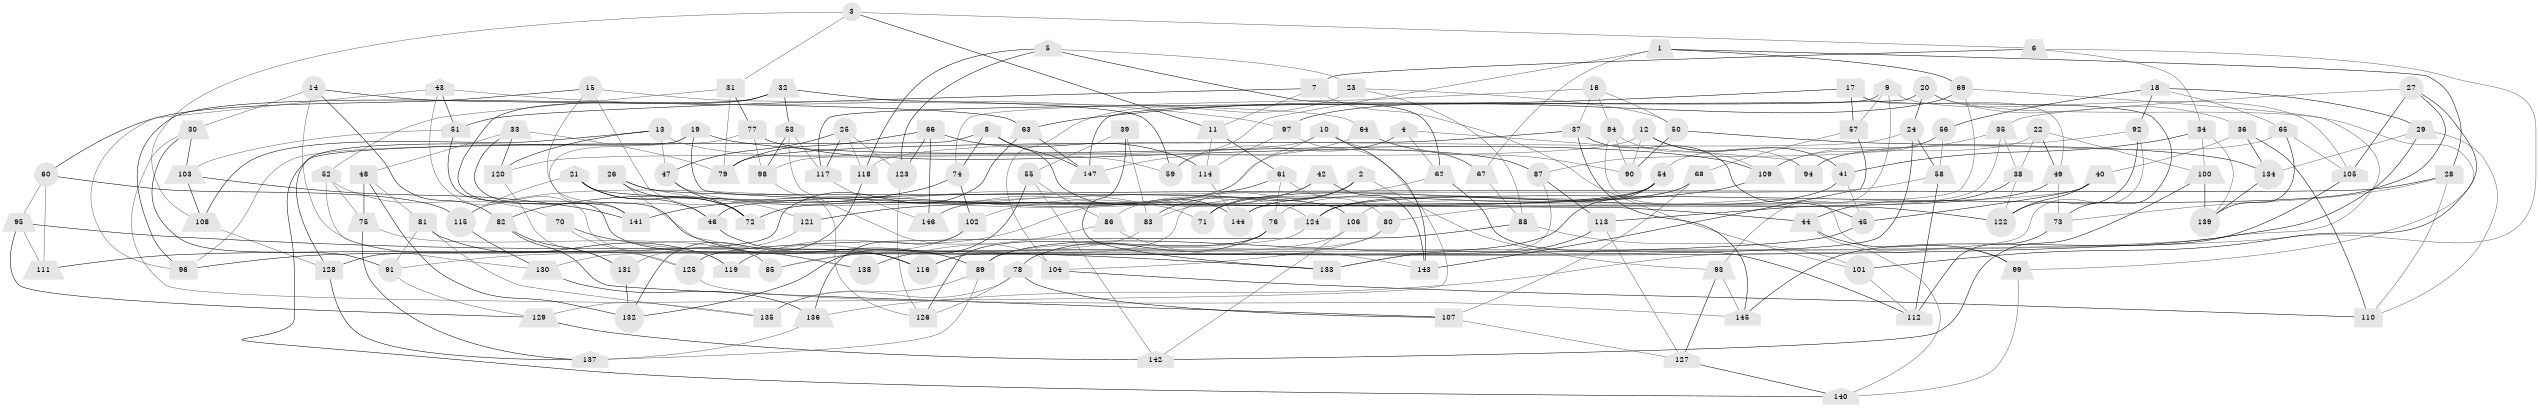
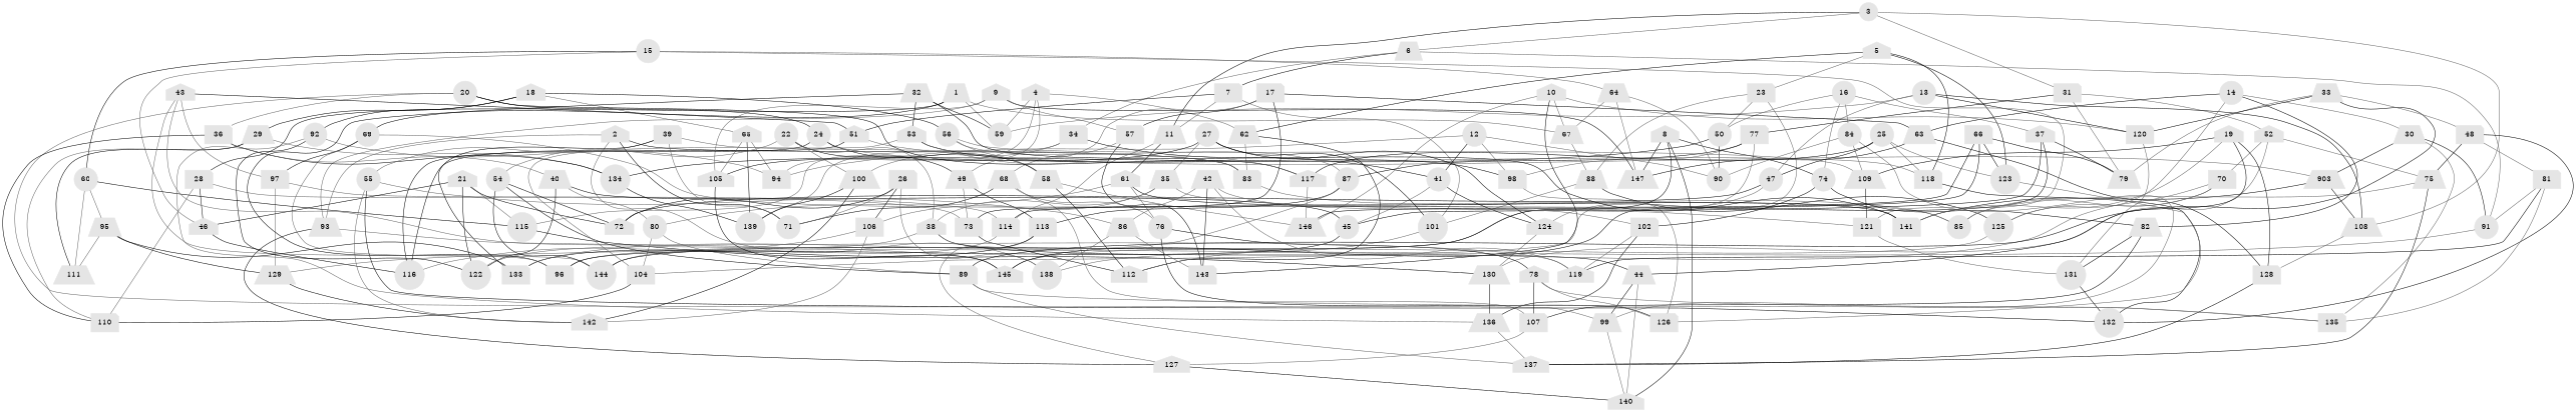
  graph {
    node [color=gray90 shape=circle style=filled]
    edge [color=gray40]
    1 [shape=trapezium]
    28 [shape=note]
    59
    67 [shape=trapezium]
    69
    46 [shape=house]
    73 [shape=note]
    110 [shape=note]
    88 [shape=trapezium]
    144
    97 [shape=note]
    85
    2 [shape=house]
    71
    83 [shape=note]
    93 [shape=trapezium]
    138
    145 [shape=house]
    127 [shape=house]
    6 [shape=trapezium]
    3
    11 [shape=trapezium]
    31 [shape=note]
    108 [shape=trapezium]
    7 [shape=note]
    34 [shape=note]
    91
    61 [shape=house]
    114 [shape=note]
    52 [shape=house]
    77 [shape=note]
    79 [shape=trapezium]
    128 [shape=note]
    4 [shape=house]
    62 [shape=trapezium]
    94 [shape=note]
    115
    112 [shape=house]
    130 [shape=trapezium]
    5 [shape=house]
    23 [shape=note]
    118 [shape=note]
    123
    50
    104 [shape=note]
    132
    126 [shape=note]
    51 [shape=house]
    101
    41
    100 [shape=trapezium]
    139
    129 [shape=trapezium]
    116
-   103 [shape=trapezium]
+   103 [shape=trapezium label=903]
    8 [shape=house]
    74
    140 [shape=house]
    147 [shape=trapezium]
    82 [shape=trapezium]
    102 [shape=note]
    9 [shape=house]
    57 [shape=note]
    105 [shape=house]
    143 [shape=note]
    68 [shape=trapezium]
    10 [shape=house]
    120 [shape=note]
    146 [shape=trapezium]
    131
    141 [shape=note]
    80
    76
    12
    90
    98 [shape=note]
    124 [shape=house]
    45
    13
    47
    72 [shape=house]
    30 [shape=trapezium]
    14
    63 [shape=trapezium]
    125
    135 [shape=note]
    107 [shape=note]
    15
    60
    64 [shape=trapezium]
    121 [shape=note]
    111 [shape=trapezium]
    95 [shape=trapezium]
    16
    37 [shape=house]
    84
    134
    109 [shape=trapezium]
    99 [shape=trapezium]
    17 [shape=note]
    49 [shape=trapezium]
    113 [shape=note]
    18 [shape=house]
    29 [shape=trapezium]
    56
    65 [shape=house]
    92
    58 [shape=trapezium]
    87
    122
    136 [shape=trapezium]
    19 [shape=house]
    44 [shape=trapezium]
    137 [shape=house]
    20
    24
    36 [shape=note]
    117 [shape=house]
    40 [shape=trapezium]
    21 [shape=house]
    22
    38 [shape=house]
    54
    89 [shape=note]
    142 [shape=house]
    25
    26 [shape=note]
    106 [shape=note]
    27
    35 [shape=trapezium]
    75 [shape=trapezium]
    70 [shape=note]
    96 [shape=note]
    32 [shape=trapezium]
    53 [shape=house]
    33 [shape=trapezium]
    48 [shape=note]
    81 [shape=note]
    39 [shape=note]
    55
    133 [shape=note]
    86 [shape=trapezium]
    42 [shape=trapezium]
    119 [shape=house]
    43 [shape=house]
    78 [shape=house]
    66 [shape=note]
    1 -- 28 [color=black]
    1 -- 59
    1 -- 67
    1 -- 69 [color=black]
    28 -- 46 [color=black]
    28 -- 73
    28 -- 110
    67 -- 88
    69 -- 144
    69 -- 97 [color=black]
    69 -- 85
    46 -- 116 [color=black]
    73 -- 112 [color=black]
    88 -- 101
    88 -- 125 [color=black]
    97 -- 114
    97 -- 129
    2 -- 71 [color=black]
    2 -- 83 [color=black]
    2 -- 93
    2 -- 138
    83 -- 85
    93 -- 145
    93 -- 127 [color=black]
    127 -- 140 [color=black]
    6 -- 7 [color=black]
    6 -- 34
    6 -- 91
    3 -- 6
    3 -- 11 [color=black]
    3 -- 31
    3 -- 108
    11 -- 61 [color=black]
    11 -- 114
    31 -- 52
    31 -- 77 [color=black]
    31 -- 79
    108 -- 128
    7 -- 11
    7 -- 51 [color=black]
    7 -- 101
    34 -- 41 [color=black]
    34 -- 100
    34 -- 139
    91 -- 129
    61 -- 141 [color=black]
    61 -- 80
    61 -- 76
    114 -- 144
    52 -- 130
    52 -- 75
    52 -- 70
    77 -- 98
    77 -- 87 [color=black]
    77 -- 96
    128 -- 137 [color=black]
    4 -- 59
    4 -- 62
    4 -- 94
    4 -- 115
    62 -- 83
    62 -- 112 [color=black]
    115 -- 130 [color=black]
    130 -- 136 [color=black]
    5 -- 62 [color=black]
    5 -- 23
    5 -- 118 [color=black]
    5 -- 123 [color=black]
    23 -- 88
    23 -- 50
    23 -- 104
    118 -- 132 [color=black]
    123 -- 126
    50 -- 90 [color=black]
    50 -- 134 [color=black]
    104 -- 110 [color=black]
    51 -- 116 [color=black]
    51 -- 103
    101 -- 112
    41 -- 124 [color=black]
    41 -- 45
    100 -- 139 [color=black]
    100 -- 142 [color=black]
    129 -- 142 [color=black]
    103 -- 108 [color=black]
    103 -- 141 [color=black]
    8 -- 144 [color=black]
    8 -- 74 [color=black]
    8 -- 140 [color=black]
    8 -- 147 [color=black]
    74 -- 82 [color=black]
    74 -- 102 [color=black]
    82 -- 131 [color=black]
    82 -- 107 [color=black]
    102 -- 136 [color=black]
    102 -- 119
    9 -- 93
    9 -- 147 [color=black]
    9 -- 57
    9 -- 105
    57 -- 143 [color=black]
    57 -- 68
    105 -- 145 [color=black]
    68 -- 71 [color=black]
    68 -- 76
    68 -- 107
    10 -- 67
    10 -- 143 [color=black]
    10 -- 120
    10 -- 146
    120 -- 131
    131 -- 132 [color=black]
    80 -- 104
    80 -- 89
    76 -- 126 [color=black]
    76 -- 78 [color=black]
    12 -- 94
    12 -- 41 [color=black]
    12 -- 90
    12 -- 98
    98 -- 126
    124 -- 130
    45 -- 96 [color=black]
    13 -- 59
    13 -- 108 [color=black]
    13 -- 120 [color=black]
    13 -- 47
    47 -- 124
    47 -- 72 [color=black]
    30 -- 91 [color=black]
    30 -- 103 [color=black]
    30 -- 135
    14 -- 82 [color=black]
    14 -- 30
    14 -- 63 [color=black]
    14 -- 125
    63 -- 128 [color=black]
    63 -- 147 [color=black]
    125 -- 145
    107 -- 127
    15 -- 46
    15 -- 60 [color=black]
    15 -- 64
    15 -- 121
    60 -- 115 [color=black]
    60 -- 111
    60 -- 95
    64 -- 67
    64 -- 147
    64 -- 90
    121 -- 131
    95 -- 129 [color=black]
    95 -- 111
    95 -- 133 [color=black]
    16 -- 50
    16 -- 74
    16 -- 37
    16 -- 84
    37 -- 145 [color=black]
    37 -- 79 [color=black]
    37 -- 45 [color=black]
    84 -- 90
    84 -- 109
    84 -- 99
    134 -- 139 [color=black]
    109 -- 121 [color=black]
    99 -- 140
    17 -- 73 [color=black]
    17 -- 57 [color=black]
    17 -- 63 [color=black]
    17 -- 49
    49 -- 73
    49 -- 113 [color=black]
    113 -- 127
    113 -- 133 [color=black]
    18 -- 29 [color=black]
    18 -- 56 [color=black]
    18 -- 65
    18 -- 92 [color=black]
    29 -- 110
    29 -- 111 [color=black]
    29 -- 134
    56 -- 109
    56 -- 58
    56 -- 87
    65 -- 94
    65 -- 139 [color=black]
    65 -- 105
    92 -- 94
    92 -- 122 [color=black]
    92 -- 136
    58 -- 112 [color=black]
    58 -- 146
    87 -- 113 [color=black]
    87 -- 133
    136 -- 137
    19 -- 128 [color=black]
    19 -- 141
    19 -- 109 [color=black]
    19 -- 44 [color=black]
    44 -- 140
    44 -- 99 [color=black]
    20 -- 99
    20 -- 24 [color=black]
    20 -- 36
    20 -- 117 [color=black]
    24 -- 118
    24 -- 116 [color=black]
    24 -- 58 [color=black]
    36 -- 110 [color=black]
    36 -- 134 [color=black]
    36 -- 40
    117 -- 146
    40 -- 80
    40 -- 45 [color=black]
    40 -- 122 [color=black]
    21 -- 46 [color=black]
    21 -- 115
    21 -- 72 [color=black]
    21 -- 122 [color=black]
    22 -- 100
    22 -- 49 [color=black]
    22 -- 38
    22 -- 54
    38 -- 122
    38 -- 44 [color=black]
    54 -- 144 [color=black]
    54 -- 72 [color=black]
    54 -- 89 [color=black]
    89 -- 135
    89 -- 137
    25 -- 118
    25 -- 123
    25 -- 47 [color=black]
    25 -- 117 [color=black]
    26 -- 71
    26 -- 138
    26 -- 72 [color=black]
    26 -- 106 [color=black]
    106 -- 116
    106 -- 142
    27 -- 101 [color=black]
    27 -- 105 [color=black]
    27 -- 124 [color=black]
    27 -- 35
-   35 -- 109
+   35 -- 121
    35 -- 38
    35 -- 106
    75 -- 85
    75 -- 137 [color=black]
    70 -- 85
    70 -- 138
    70 -- 125
    32 -- 59 [color=black]
    32 -- 141 [color=black]
    32 -- 96 [color=black]
    32 -- 53 [color=black]
    53 -- 104
    53 -- 98 [color=black]
    53 -- 117
    33 -- 79
    33 -- 120 [color=black]
    33 -- 89 [color=black]
    33 -- 48
    48 -- 132 [color=black]
    48 -- 75 [color=black]
    48 -- 81
    81 -- 91
    81 -- 135
    81 -- 119 [color=black]
+   39 -- 71
    39 -- 83
    39 -- 55
    39 -- 133 [color=black]
    55 -- 132 [color=black]
    55 -- 142
    55 -- 86
    86 -- 138
    86 -- 143
    42 -- 102
    42 -- 143 [color=black]
    42 -- 86
    42 -- 119
    43 -- 97
    43 -- 51 [color=black]
    43 -- 96
    43 -- 119
    78 -- 126
    78 -- 135
    78 -- 107 [color=black]
    66 -- 114 [color=black]
    66 -- 79 [color=black]
    66 -- 123 [color=black]
    66 -- 146 [color=black]
  }
